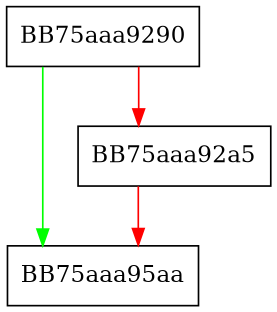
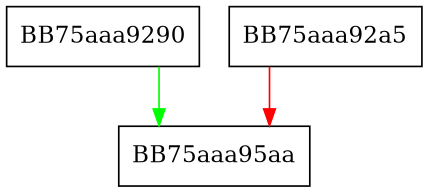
  digraph {
    splines=ortho
    node [shape=box]
    edge [color=red]
    n1 [label=BB75aaa95aa]
    BB75aaa9290
    BB75aaa92a5
    BB75aaa9290 -> n1 [color=green]
-   BB75aaa9290 -> BB75aaa92a5
    BB75aaa92a5 -> n1
  }
